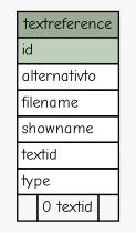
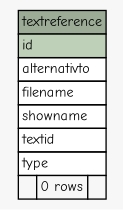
  digraph {
    bgcolor="#f7f7f7"
    fontname="Comic Neue"
    fontsize=11
    nodesep=0.18
    rankdir=RL
    ranksep=0.46
-   n1 [fontname="Comic Neue" fontsize=11 label=<     <TABLE BORDER="0" CELLBORDER="1" CELLSPACING="0" BGCOLOR="#ffffff">       <TR><TD COLSPAN="3" BGCOLOR="#9bab96" ALIGN="CENTER">textreference</TD></TR>       <TR><TD PORT="id" COLSPAN="3" BGCOLOR="#bed1b8" ALIGN="LEFT">id</TD></TR>       <TR><TD PORT="alternativto" COLSPAN="3" ALIGN="LEFT">alternativto</TD></TR>       <TR><TD PORT="filename" COLSPAN="3" ALIGN="LEFT">filename</TD></TR>       <TR><TD PORT="showname" COLSPAN="3" ALIGN="LEFT">showname</TD></TR>       <TR><TD PORT="textid" COLSPAN="3" ALIGN="LEFT">textid</TD></TR>       <TR><TD PORT="type" COLSPAN="3" ALIGN="LEFT">type</TD></TR>       <TR><TD ALIGN="LEFT" BGCOLOR="#f7f7f7">  </TD><TD ALIGN="RIGHT" BGCOLOR="#f7f7f7">0 textid</TD><TD ALIGN="RIGHT" BGCOLOR="#f7f7f7">  </TD></TR>     </TABLE>> shape=plaintext]
+   n1 [fontname="Comic Neue" fontsize=11 label=<     <TABLE BORDER="0" CELLBORDER="1" CELLSPACING="0" BGCOLOR="#ffffff">       <TR><TD COLSPAN="3" BGCOLOR="#9bab96" ALIGN="CENTER">textreference</TD></TR>       <TR><TD PORT="id" COLSPAN="3" BGCOLOR="#bed1b8" ALIGN="LEFT">id</TD></TR>       <TR><TD PORT="alternativto" COLSPAN="3" ALIGN="LEFT">alternativto</TD></TR>       <TR><TD PORT="filename" COLSPAN="3" ALIGN="LEFT">filename</TD></TR>       <TR><TD PORT="showname" COLSPAN="3" ALIGN="LEFT">showname</TD></TR>       <TR><TD PORT="textid" COLSPAN="3" ALIGN="LEFT">textid</TD></TR>       <TR><TD PORT="type" COLSPAN="3" ALIGN="LEFT">type</TD></TR>       <TR><TD ALIGN="LEFT" BGCOLOR="#f7f7f7">  </TD><TD ALIGN="RIGHT" BGCOLOR="#f7f7f7">0 rows</TD><TD ALIGN="RIGHT" BGCOLOR="#f7f7f7">  </TD></TR>     </TABLE>> shape=plaintext]
  }
